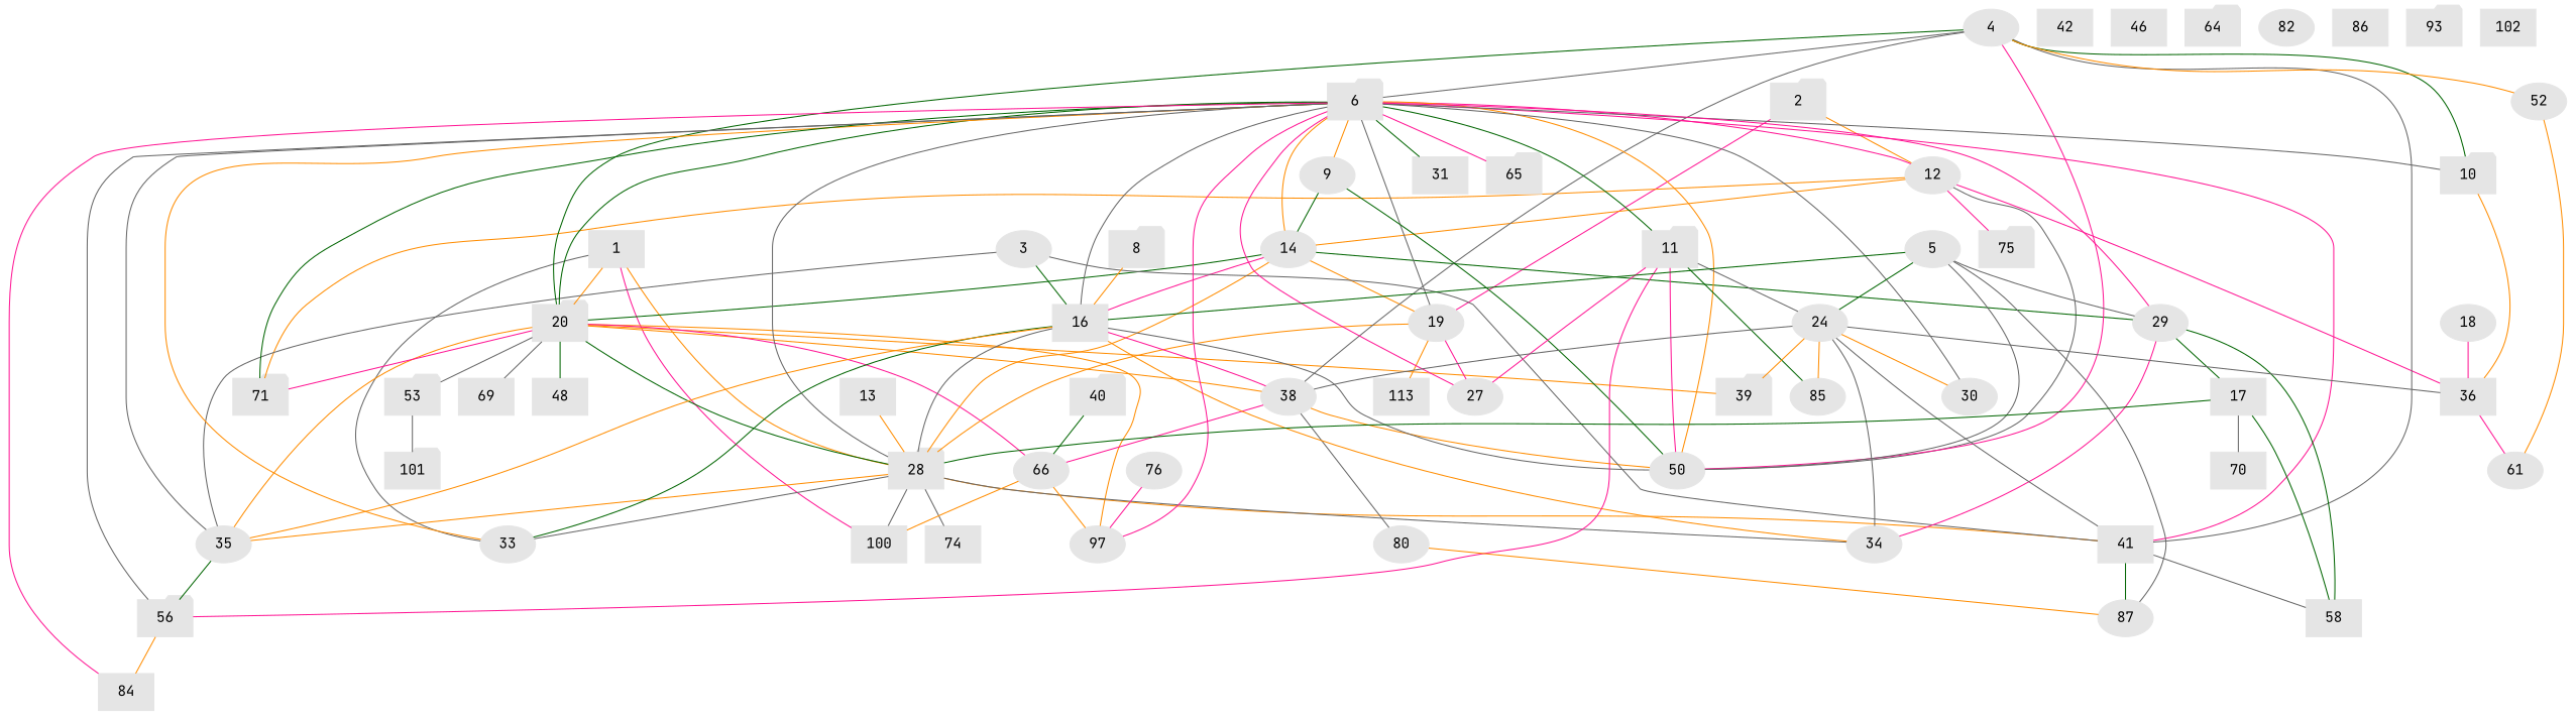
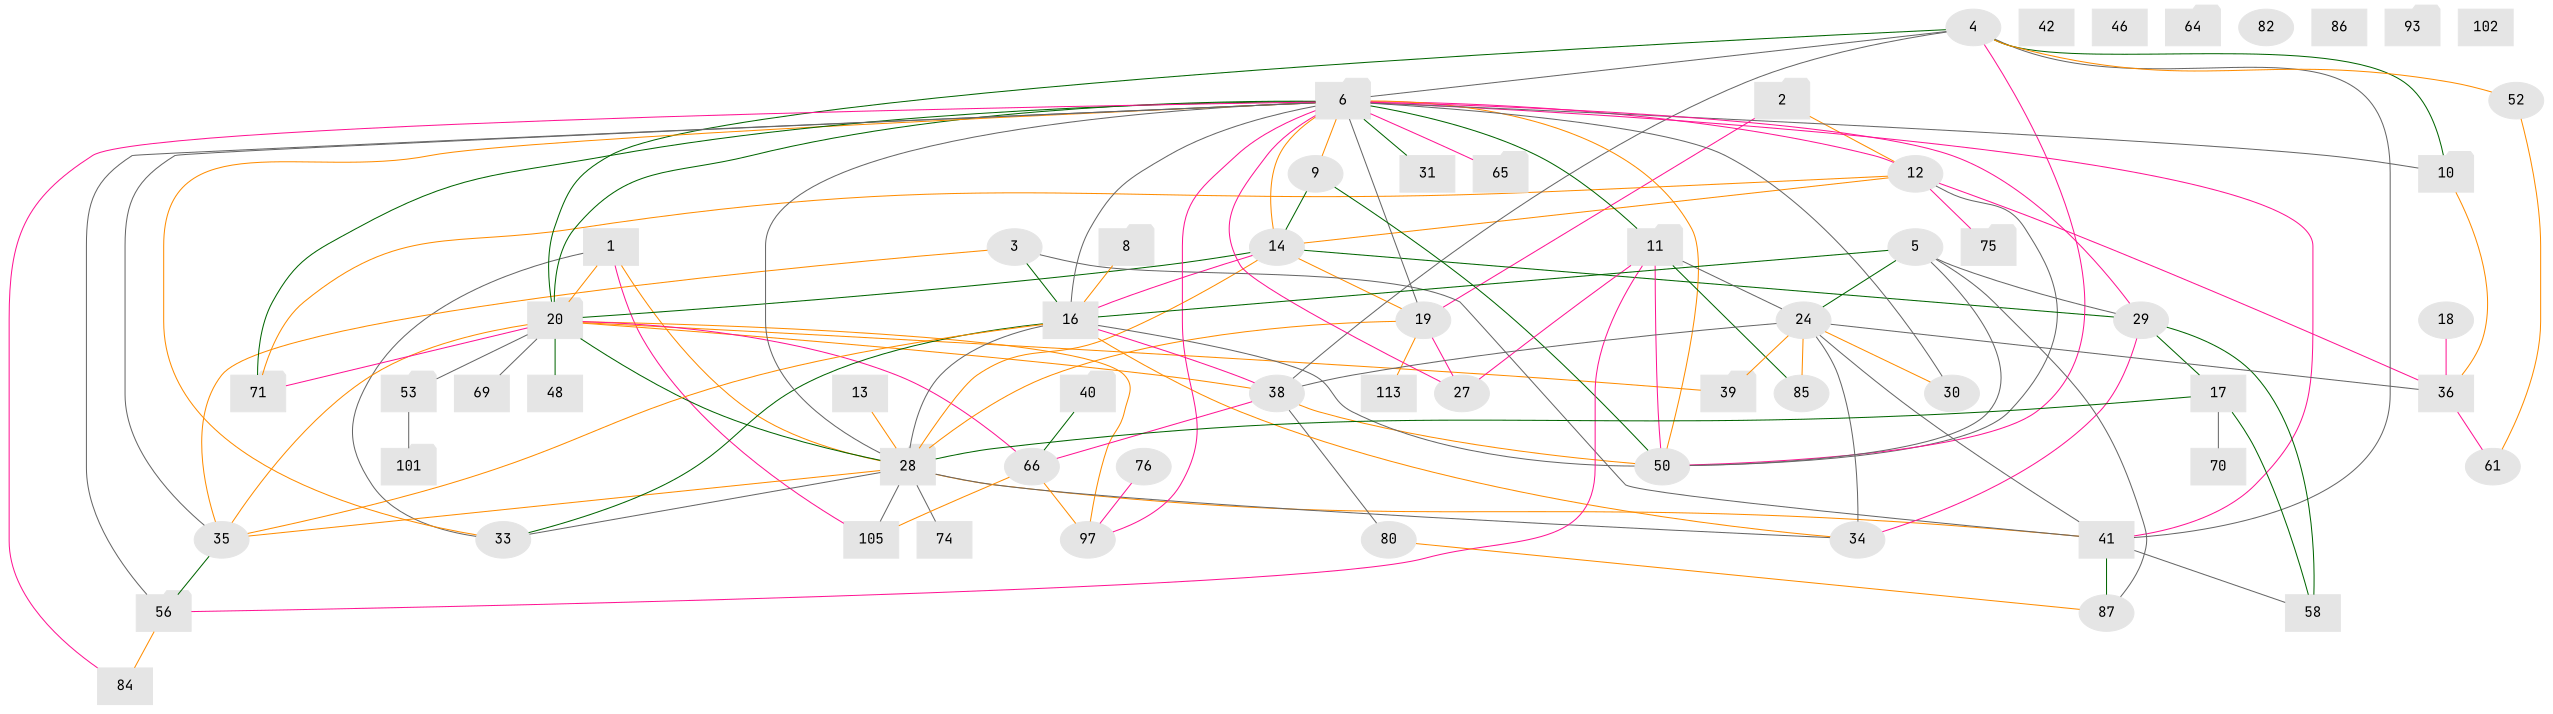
  graph {
    fontname="JetBrains Mono"
    node [color=gray90 fontname="JetBrains Mono" shape=ellipse style=filled]
    edge [color=darkorange fontname="JetBrains Mono"]
    1 [shape=box super="+123"]
    20 [shape=folder super="+26+22+110"]
    28 [shape=folder super="+90+32"]
    33
-   105 [shape=box label=100]
+   105 [shape=box]
    35 [super="+51"]
    38 [super="+49"]
    71 [shape=folder]
    97 [super="+104"]
    39 [shape=folder]
    48 [shape=box]
    53 [shape=folder]
    66 [super="+119"]
    69 [shape=box]
    41 [shape=box super="+63"]
    34 [super="+98"]
    74 [shape=box super="+121"]
    2 [shape=folder super="+67"]
    12 [super="+77+25+43"]
    19 [super="+68+59"]
    50 [super="+55"]
    14 [super="+81"]
    36 [shape=box super="+73"]
    75 [shape=folder]
    27 [super="+100"]
    113 [shape=box super="+120"]
    16 [shape=box super="+99+47+78"]
    3
    56 [shape=folder]
    87
    58 [shape=box]
    4 [super="+7"]
    6 [shape=folder super="+96+106+91+122+124+62"]
    10 [shape=folder super="+15"]
    52
    29 [super="+54"]
    9
    11 [shape=folder super="+79+72"]
    30 [super="+60"]
    31 [shape=box]
    65 [shape=folder]
    84 [shape=box]
    80 [super="+88"]
    61
    5 [super="+103"]
    24 [super="+108"]
    85
    17 [shape=box super="+112"]
    8 [shape=folder super="+37"]
    13 [shape=box]
    70 [shape=box]
    18 [super="+57"]
    101 [shape=folder]
    40 [shape=folder]
    42 [shape=box]
    46 [shape=box]
    64 [shape=folder]
    76
    82
    86 [shape=box]
    93 [shape=folder]
    102 [shape=box]
    1 -- 20
    1 -- 28
    1 -- 33 [color=gray40]
    1 -- 105 [color=deeppink]
    20 -- 28 [color=darkgreen]
    20 -- 35
    20 -- 38
    20 -- 71 [color=deeppink]
    20 -- 97
    20 -- 39
    20 -- 48 [color=darkgreen]
    20 -- 53 [color=gray40]
    20 -- 66 [color=deeppink]
    20 -- 69 [color=gray40]
    28 -- 33 [color=gray40]
    28 -- 105 [color=gray40]
    28 -- 35
    28 -- 41
    28 -- 34 [color=gray40]
    28 -- 74 [color=gray40]
    35 -- 56 [color=darkgreen]
    38 -- 66 [color=deeppink]
    38 -- 50
    38 -- 80 [color=gray40]
    53 -- 101 [color=gray40]
    66 -- 105
    66 -- 97 [weight=2]
    41 -- 87 [color=darkgreen]
    41 -- 58 [color=gray40]
    2 -- 12
    2 -- 19 [color=deeppink]
    12 -- 71
    12 -- 50 [color=gray40]
    12 -- 14
    12 -- 36 [color=deeppink]
    12 -- 75 [color=deeppink]
    19 -- 28
    19 -- 27 [color=deeppink weight=2]
    19 -- 113
    14 -- 20 [color=darkgreen]
    14 -- 28
    14 -- 19
    14 -- 16 [color=deeppink]
    14 -- 29 [color=darkgreen]
    36 -- 61 [color=deeppink]
    16 -- 28 [color=gray40]
    16 -- 33 [color=darkgreen]
    16 -- 35
    16 -- 38 [color=deeppink]
    16 -- 34
    16 -- 50 [color=gray40]
-   3 -- 35 [color=gray40]
+   3 -- 35
    3 -- 41 [color=gray40]
    3 -- 16 [color=darkgreen weight=2]
    56 -- 84
    4 -- 20 [color=darkgreen]
    4 -- 38 [color=gray40]
    4 -- 41 [color=gray40]
    4 -- 50 [color=deeppink]
    4 -- 6 [color=gray40 weight=2]
    4 -- 10 [color=darkgreen]
    4 -- 52
    6 -- 20 [color=darkgreen]
    6 -- 28 [color=gray40]
    6 -- 33
    6 -- 35 [color=gray40]
    6 -- 71 [color=darkgreen]
    6 -- 97 [color=deeppink]
    6 -- 41 [color=deeppink weight=3]
    6 -- 12 [color=deeppink]
    6 -- 19 [color=gray40]
    6 -- 50
    6 -- 14 [weight=2]
    6 -- 27 [color=deeppink]
    6 -- 16 [color=gray40 weight=3]
    6 -- 56 [color=gray40]
    6 -- 10 [color=gray40]
    6 -- 29 [color=deeppink weight=2]
    6 -- 9
    6 -- 11 [color=darkgreen]
    6 -- 30 [color=gray40]
    6 -- 31 [color=darkgreen]
    6 -- 65 [color=deeppink]
    6 -- 84 [color=deeppink]
    10 -- 36
    52 -- 61
    29 -- 34 [color=deeppink weight=2]
    29 -- 58 [color=darkgreen]
    29 -- 17 [color=darkgreen]
    9 -- 50 [color=darkgreen]
    9 -- 14 [color=darkgreen]
    11 -- 50 [color=deeppink]
    11 -- 27 [color=deeppink]
    11 -- 56 [color=deeppink]
    11 -- 24 [color=gray40]
    11 -- 85 [color=darkgreen]
    80 -- 87
    5 -- 50 [color=gray40]
    5 -- 16 [color=darkgreen]
    5 -- 87 [color=gray40]
    5 -- 29 [color=gray40]
    5 -- 24 [color=darkgreen weight=2]
    24 -- 38 [color=gray40]
    24 -- 39
    24 -- 41 [color=gray40]
    24 -- 34 [color=gray40]
    24 -- 36 [color=gray40]
    24 -- 30
    24 -- 85
    17 -- 28 [color=darkgreen]
    17 -- 58 [color=darkgreen]
    17 -- 70 [color=gray40]
    8 -- 16
    13 -- 28
    18 -- 36 [color=deeppink]
    40 -- 66 [color=darkgreen]
    76 -- 97 [color=deeppink]
  }
